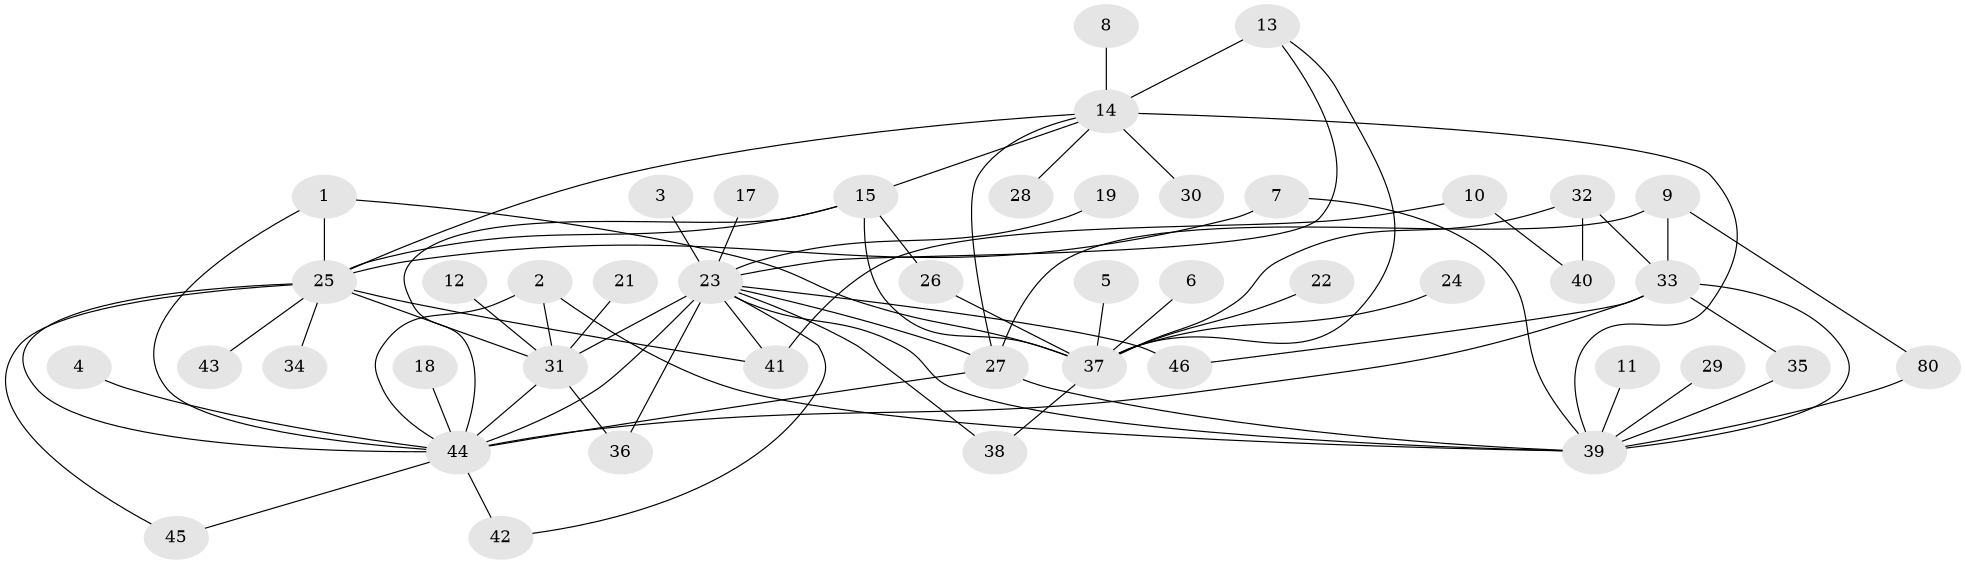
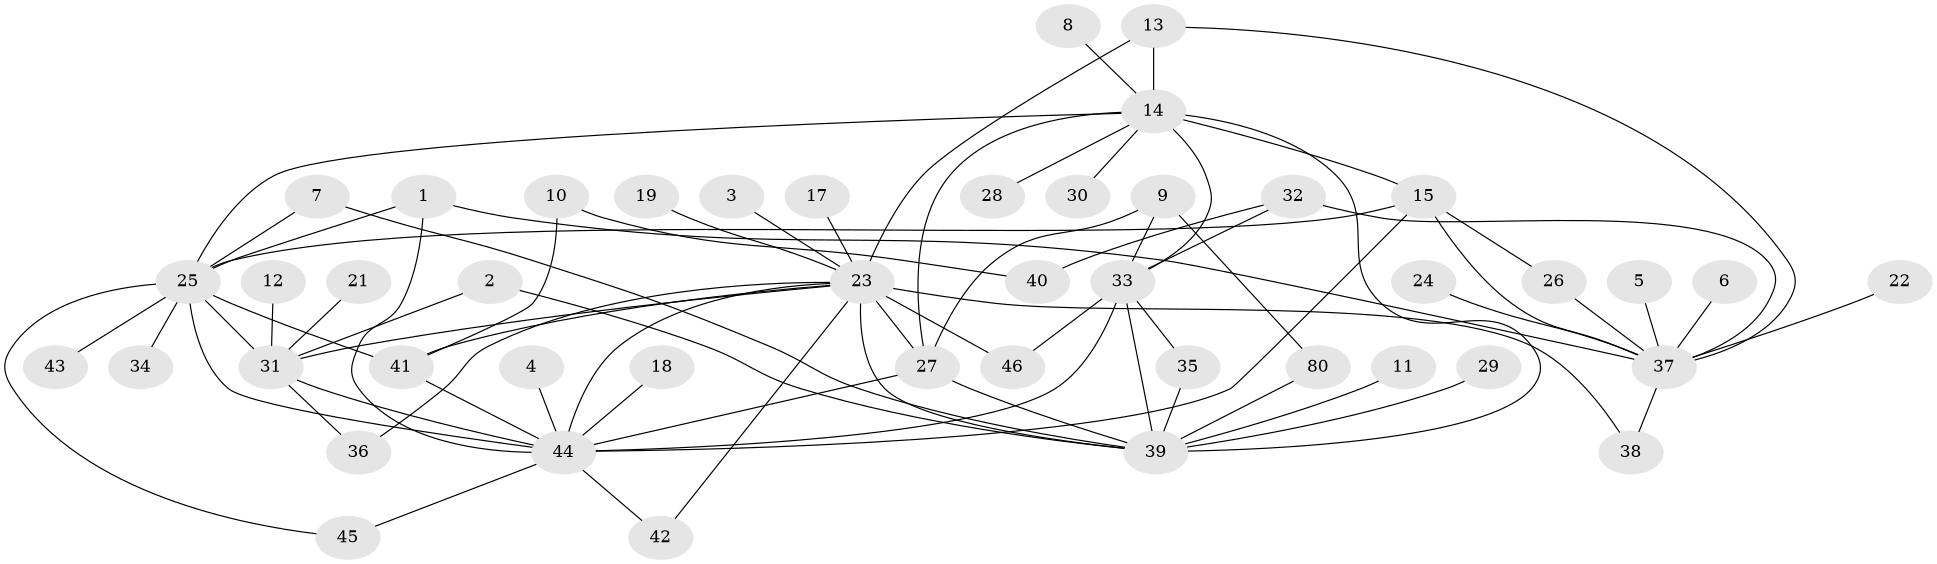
  graph {
    node [color=gray90 style=filled]
    edge [weight=1.0]
    1
    25
    37
    44
    31
    41
    34
    43
    45
    38
    42
    2
    39
    36
    3
    23
    27
    46
    4
    5
    6
    7
    8
    14
    33
    15
    28
    30
    n29 [label=80]
    9
    35
    10
    40
    11
    12
    13
    26
    17
    18
    19
    21
    22
    24
    29
    32
    1 -- 25
    1 -- 37
    1 -- 44
    25 -- 44
    25 -- 31 [weight=2.0]
    25 -- 41
    25 -- 34
    25 -- 43
    25 -- 45
    37 -- 38
    44 -- 45
    44 -- 42
    31 -- 44
    31 -- 36
-   2 -- 44
+   41 -- 44
    2 -- 31
    2 -- 39
    3 -- 23
    23 -- 44
    23 -- 31
    23 -- 41
    23 -- 38
    23 -- 42
    23 -- 39
    23 -- 36
    23 -- 27
    23 -- 46 [weight=2.0]
    27 -- 44
    27 -- 39
    4 -- 44
    5 -- 37
    6 -- 37
    7 -- 25
    7 -- 39
    8 -- 14
    14 -- 25
    14 -- 39
    14 -- 27
+   14 -- 33 [weight=2.0]
    14 -- 15
    14 -- 28
    14 -- 30
    33 -- 44
    33 -- 39
    33 -- 46
    33 -- 35
    15 -- 25 [weight=2.0]
    15 -- 37 [weight=2.0]
    15 -- 44
    15 -- 26
    n29 -- 39
    9 -- 27
    9 -- 33
    9 -- n29
    35 -- 39
    10 -- 41
    10 -- 40
    11 -- 39
    12 -- 31
    13 -- 37
    13 -- 23
    13 -- 14 [weight=2.0]
    26 -- 37
    17 -- 23
    18 -- 44
    19 -- 23
    21 -- 31
    22 -- 37
    24 -- 37
    29 -- 39
    32 -- 37
    32 -- 33
    32 -- 40
  }
